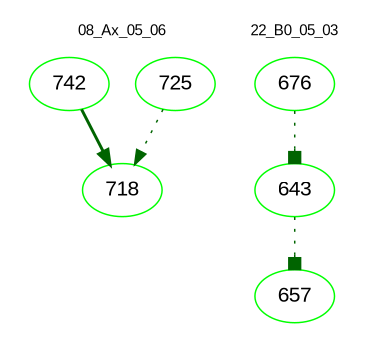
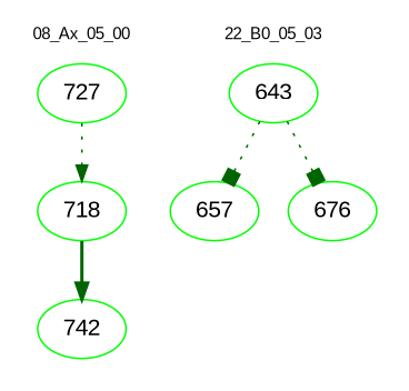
  digraph {
    fontname="Liberation Sans"
    node [color=green fontname="Liberation Sans"]
    edge [arrowhead=normal color=darkgreen fontname="Liberation Sans" style=dotted]
-   n1 [label=725]
+   n1 [label=727]
    n2 [label=718]
    n3 [label=742]
    n4 [label=657]
    n5 [label=643]
    n6 [label=676]
    subgraph cluster_1 {
      color=white
      fontsize=10
-     label="08_Ax_05_06"
+     label="08_Ax_05_00"
      n1
      n2
      n3
    }
    subgraph cluster_2 {
      color=white
      fontsize=10
      label="22_B0_05_03"
      n4
      n5
      n6
    }
    n1 -> n2
-   n3 -> n2 [style=bold]
+   n2 -> n3 [style=bold]
    n5 -> n4 [arrowhead=box]
-   n6 -> n5 [arrowhead=box]
+   n5 -> n6 [arrowhead=box]
  }
